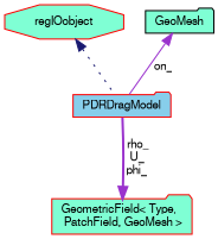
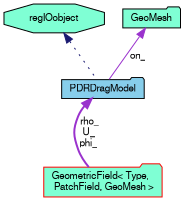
  digraph {
    node [color=black fillcolor=aquamarine fontname=FreeSans fontsize=10 shape=folder style=filled]
    edge [color=darkorchid3 dir=back fontname=FreeSans fontsize=10 labelfontname=FreeSans labelfontsize=10]
-   n1 [color=red fillcolor=skyblue fontcolor=black height=0.2 label=PDRDragModel width=0.4]
-   n2 [color=red height=0.2 label=regIOobject shape=octagon width=0.4]
+   n1 [fillcolor=skyblue fontcolor=black height=0.2 label=PDRDragModel width=0.4]
+   n2 [height=0.2 label=regIOobject shape=octagon width=0.4]
    n3 [height=0.2 label=GeoMesh width=0.4]
    n4 [color=red height=0.2 label="GeometricField\< Type,\l PatchField, GeoMesh \>" width=0.4]
    n2 -> n1 [color=midnightblue style=dotted]
    n3 -> n1 [label=" on_" style=solid]
-   n4 -> n1 [label=" rho_\nU_\nphi_" style=bold]
+   n1 -> n4 [label=" rho_\nU_\nphi_" style=bold]
  }
